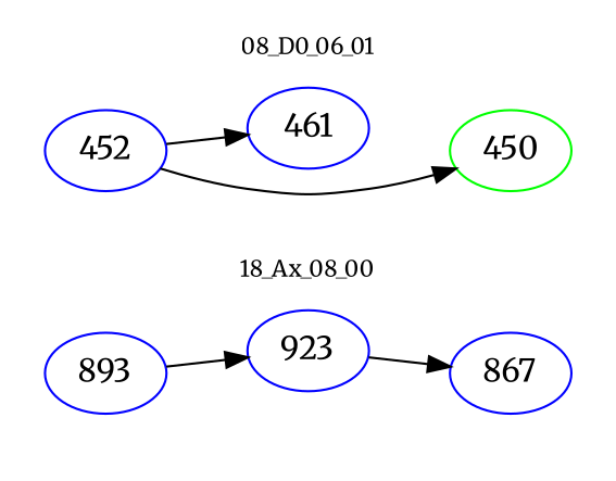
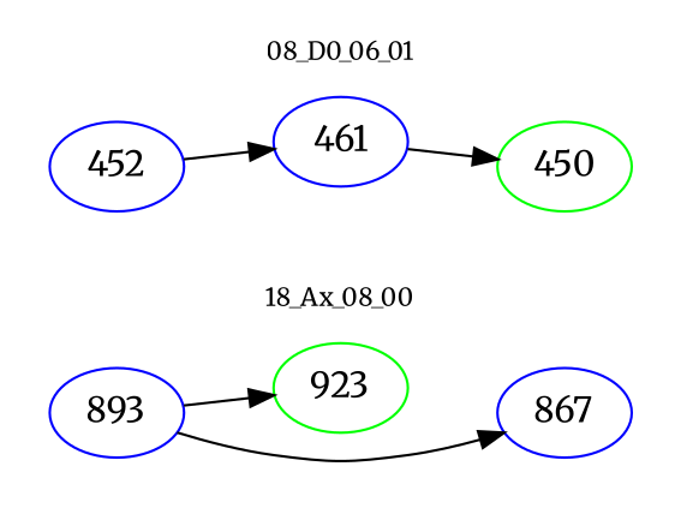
  digraph {
    fontname=Merriweather
    rankdir=LR
    node [color=blue fontname=Merriweather]
    edge [color=black fontname=Merriweather]
    n1 [label=893]
    n2 [label=867]
-   n3 [label=923]
+   n3 [color=green label=923]
    n4 [label=452]
    n5 [color=green label=450]
    n6 [label=461]
    subgraph cluster_1 {
      color=white
      fontsize=10
      label="18_Ax_08_00"
      n1
      n2
      n3
    }
    subgraph cluster_2 {
      color=white
      fontsize=10
      label="08_D0_06_01"
      n4
      n5
      n6
    }
-   n3 -> n2
+   n1 -> n2
    n1 -> n3
-   n4 -> n5
+   n6 -> n5
    n4 -> n6
  }
